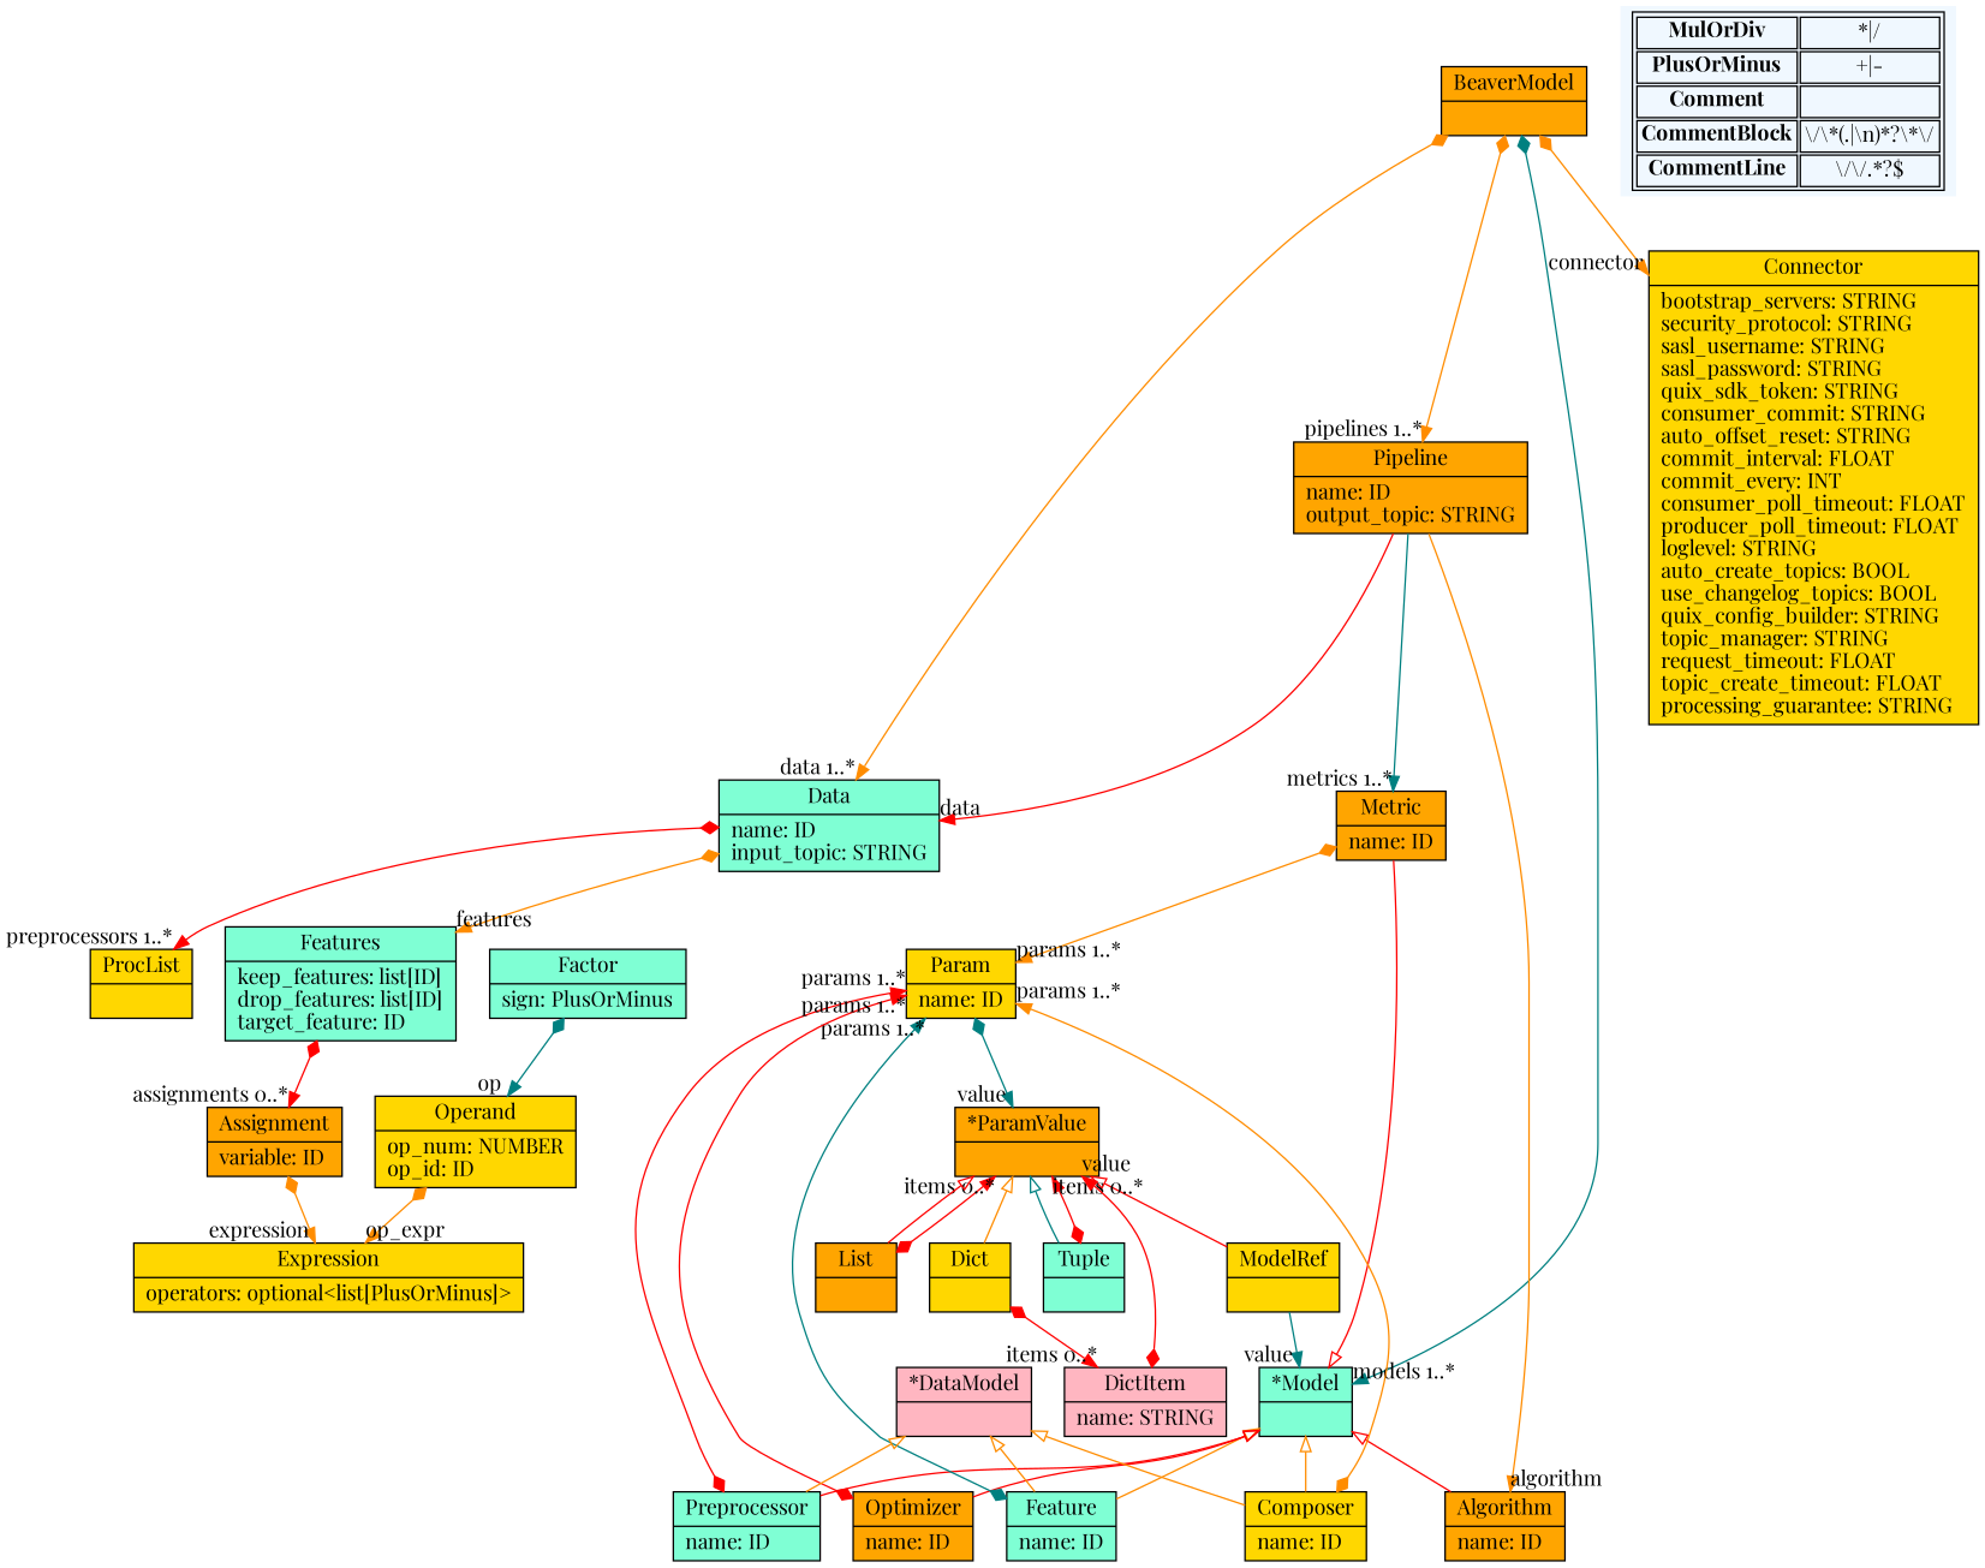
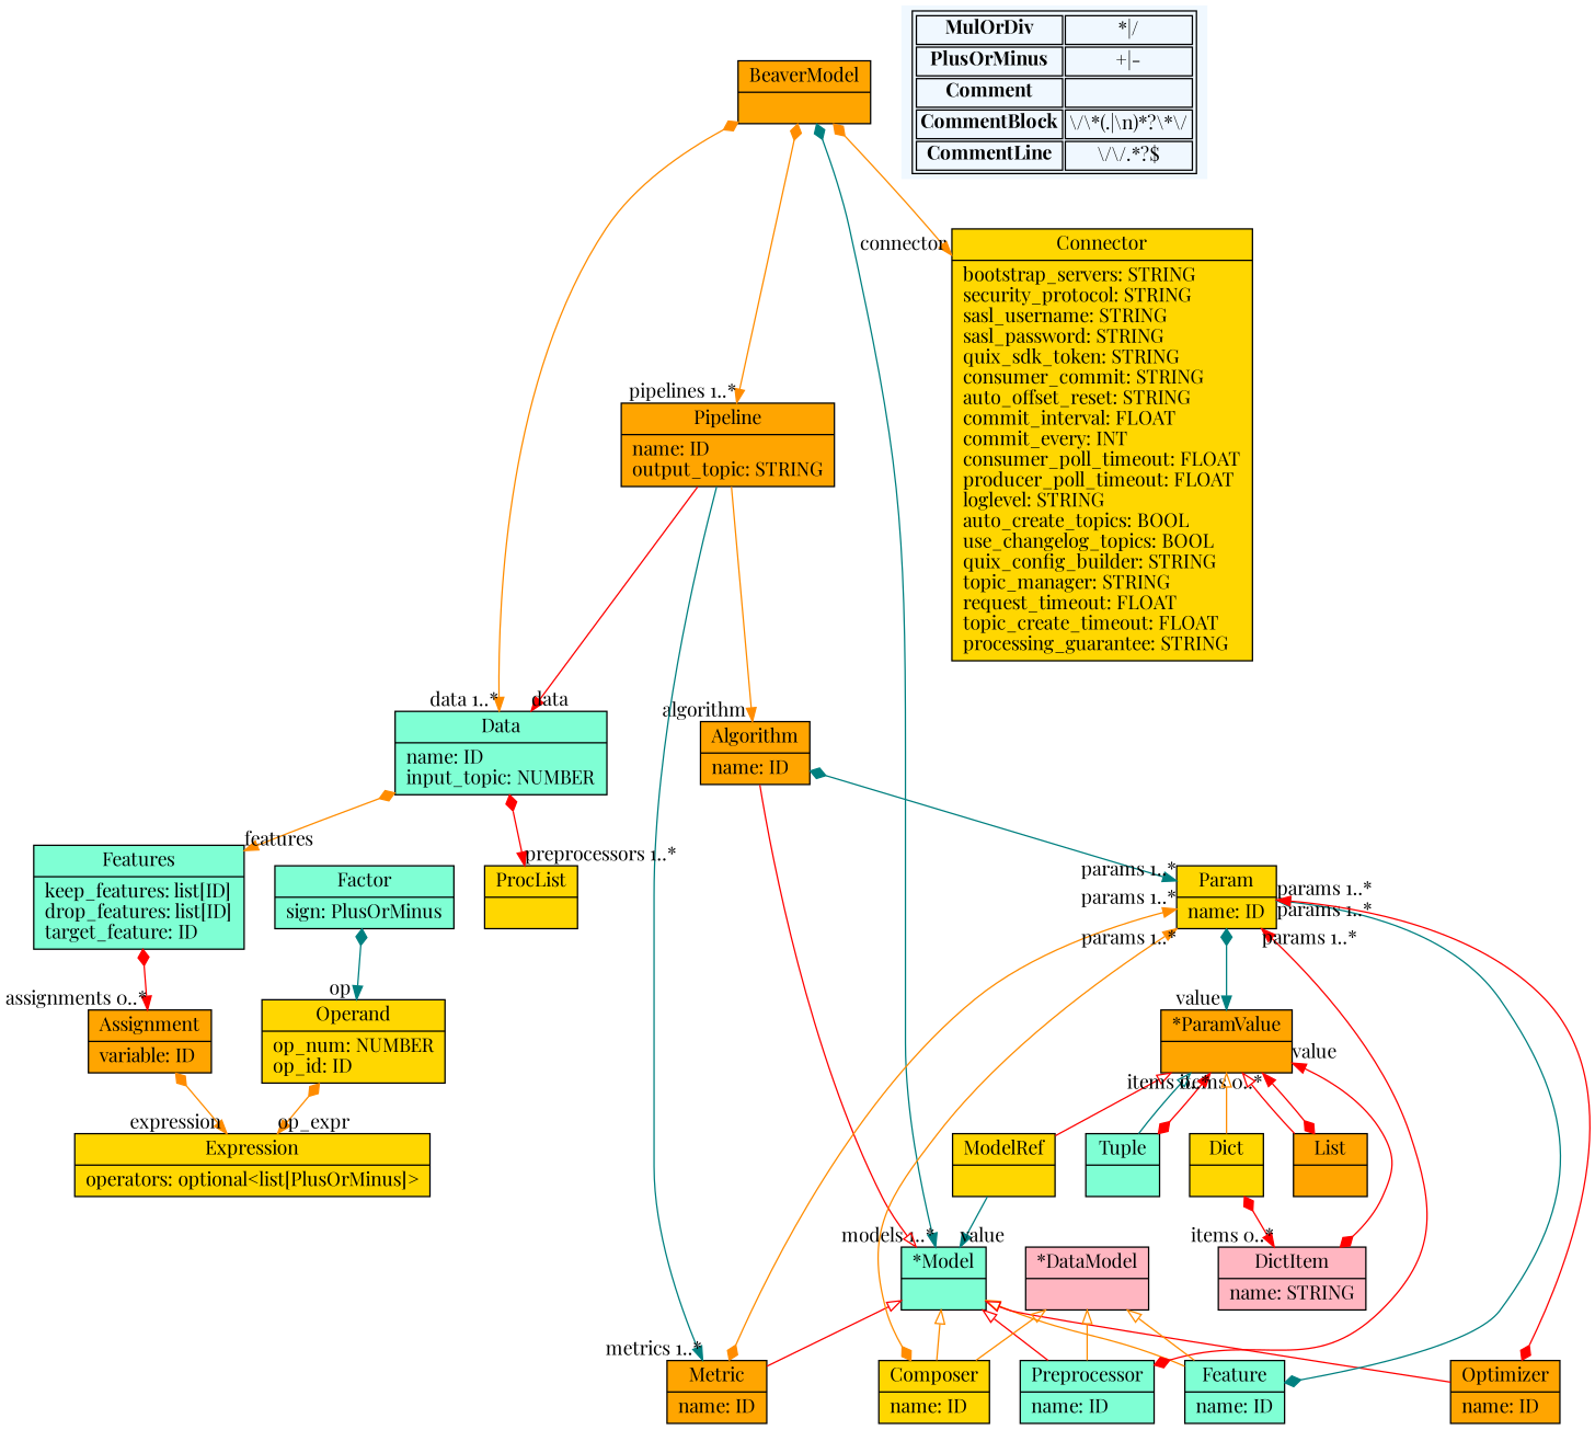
  digraph {
    fontname="Playfair Display"
    fontsize=8
    nodesep=0.3
    node [fillcolor=orange fontname="Playfair Display" shape=record style=filled]
    edge [arrowtail=diamond color=darkorange dir=both fontname="Playfair Display"]
    n1 [label="{BeaverModel|}"]
    n2 [label="{Pipeline|name: ID\loutput_topic: STRING\l}"]
-   n3 [fillcolor=aquamarine label="{Data|name: ID\linput_topic: STRING\l}"]
+   n3 [fillcolor=aquamarine label="{Data|name: ID\linput_topic: NUMBER\l}"]
    n4 [fillcolor=gold label="{Connector|bootstrap_servers: STRING\lsecurity_protocol: STRING\lsasl_username: STRING\lsasl_password: STRING\lquix_sdk_token: STRING\lconsumer_commit: STRING\lauto_offset_reset: STRING\lcommit_interval: FLOAT\lcommit_every: INT\lconsumer_poll_timeout: FLOAT\lproducer_poll_timeout: FLOAT\lloglevel: STRING\lauto_create_topics: BOOL\luse_changelog_topics: BOOL\lquix_config_builder: STRING\ltopic_manager: STRING\lrequest_timeout: FLOAT\ltopic_create_timeout: FLOAT\lprocessing_guarantee: STRING\l}"]
    n5 [fillcolor=aquamarine label="{*Model|}"]
    n6 [label="{Algorithm|name: ID\l}"]
    n7 [label="{Metric|name: ID\l}"]
    n8 [fillcolor=gold label="{ProcList|}"]
    n9 [fillcolor=aquamarine label="{Features|keep_features: list[ID]\ldrop_features: list[ID]\ltarget_feature: ID\l}"]
    n10 [fillcolor=aquamarine label="{Feature|name: ID\l}"]
    n11 [fillcolor=gold label="{Composer|name: ID\l}"]
    n12 [fillcolor=aquamarine label="{Preprocessor|name: ID\l}"]
    n13 [label="{Optimizer|name: ID\l}"]
    n14 [fillcolor=gold label="{Param|name: ID\l}"]
    n15 [label="{Assignment|variable: ID\l}"]
    n16 [fillcolor=lightpink label="{*DataModel|}"]
    n17 [fillcolor=gold label="{Expression|operators: optional\<list[PlusOrMinus]\>\l}"]
    n18 [fillcolor=aquamarine label="{Factor|sign: PlusOrMinus\l}"]
    n19 [fillcolor=gold label="{Operand|op_num: NUMBER\lop_id: ID\l}"]
    n20 [label="{List|}"]
    n21 [label="{*ParamValue|}"]
    n22 [fillcolor=aquamarine label="{Tuple|}"]
    n23 [fillcolor=gold label="{Dict|}"]
    n24 [fillcolor=gold label="{ModelRef|}"]
    n25 [fillcolor=lightpink label="{DictItem|name: STRING\l}"]
    n26 [fillcolor=aliceblue label=< <table> 	<tr> 		<td><b>MulOrDiv</b></td><td>*|/</td> 	</tr> 	<tr> 		<td><b>PlusOrMinus</b></td><td>+|-</td> 	</tr> 	<tr> 		<td><b>Comment</b></td><td></td> 	</tr> 	<tr> 		<td><b>CommentBlock</b></td><td>\/\*(.|\n)*?\*\/</td> 	</tr> 	<tr> 		<td><b>CommentLine</b></td><td>\/\/.*?$</td> 	</tr> </table> > shape=plaintext]
    n1 -> n2 [headlabel="pipelines 1..*"]
    n1 -> n3 [headlabel="data 1..*"]
    n1 -> n4 [headlabel="connector "]
    n1 -> n5 [color=teal headlabel="models 1..*"]
    n2 -> n3 [arrowtail=empty color=red dir=black headlabel="data "]
    n2 -> n6 [arrowtail=empty dir=black headlabel="algorithm "]
    n2 -> n7 [arrowtail=empty color=teal dir=black headlabel="metrics 1..*"]
    n3 -> n8 [color=red headlabel="preprocessors 1..*"]
    n3 -> n9 [headlabel="features "]
    n5 -> n6 [arrowtail=empty color=red dir=back]
    n5 -> n7 [arrowtail=empty color=red dir=back]
    n5 -> n10 [arrowtail=empty dir=back]
    n5 -> n11 [arrowtail=empty dir=back]
    n5 -> n12 [arrowtail=empty color=red dir=back]
    n5 -> n13 [arrowtail=empty color=red dir=back]
+   n6 -> n14 [color=teal headlabel="params 1..*"]
    n7 -> n14 [headlabel="params 1..*"]
    n9 -> n15 [color=red headlabel="assignments 0..*"]
    n10 -> n14 [color=teal headlabel="params 1..*"]
    n11 -> n14 [headlabel="params 1..*"]
    n12 -> n14 [color=red headlabel="params 1..*"]
    n13 -> n14 [color=red headlabel="params 1..*"]
    n14 -> n21 [color=teal headlabel="value "]
    n15 -> n17 [headlabel="expression "]
    n16 -> n10 [arrowtail=empty dir=back]
    n16 -> n11 [arrowtail=empty dir=back]
    n16 -> n12 [arrowtail=empty dir=back]
    n18 -> n19 [color=teal headlabel="op "]
    n19 -> n17 [headlabel="op_expr "]
    n20 -> n21 [color=red headlabel="items 0..*"]
    n21 -> n20 [arrowtail=empty color=red dir=back]
    n21 -> n22 [arrowtail=empty color=teal dir=back]
    n21 -> n23 [arrowtail=empty dir=back]
    n21 -> n24 [arrowtail=empty color=red dir=back]
    n22 -> n21 [color=red headlabel="items 0..*"]
    n23 -> n25 [color=red headlabel="items 0..*"]
    n24 -> n5 [arrowtail=empty color=teal dir=black headlabel="value "]
    n25 -> n21 [color=red headlabel="value "]
  }
